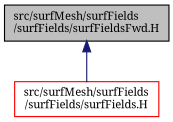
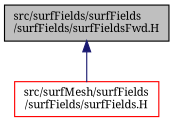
  digraph {
    fontname="Noto Serif"
    node [fontname="Noto Serif" fontsize=10 shape=record]
-   n1 [color=black fillcolor=grey75 fontcolor=black height=0.2 label="src/surfMesh/surfFields\l/surfFields/surfFieldsFwd.H" style=filled width=0.4]
+   n1 [color=black fillcolor=grey75 fontcolor=black height=0.2 label="src/surfFields/surfFields\l/surfFields/surfFieldsFwd.H" style=filled width=0.4]
    n2 [color=red height=0.2 label="src/surfMesh/surfFields\l/surfFields/surfFields.H" width=0.4]
    n1 -> n2 [color=midnightblue dir=back fontname="Noto Serif" fontsize=10 labelfontname=FreeSans labelfontsize=10 style=solid]
  }
